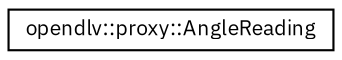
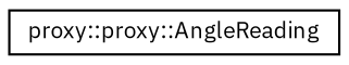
  digraph {
    rankdir=TB
    fontname="IBM Plex Sans"
-   n1 [color=black fillcolor=white fontname="IBM Plex Sans" fontsize=10 height=0.2 label="opendlv::proxy::AngleReading" shape=record style=filled width=0.4]
+   n1 [color=black fillcolor=white fontname="IBM Plex Sans" fontsize=10 height=0.2 label="proxy::proxy::AngleReading" shape=record style=filled width=0.4]
  }
